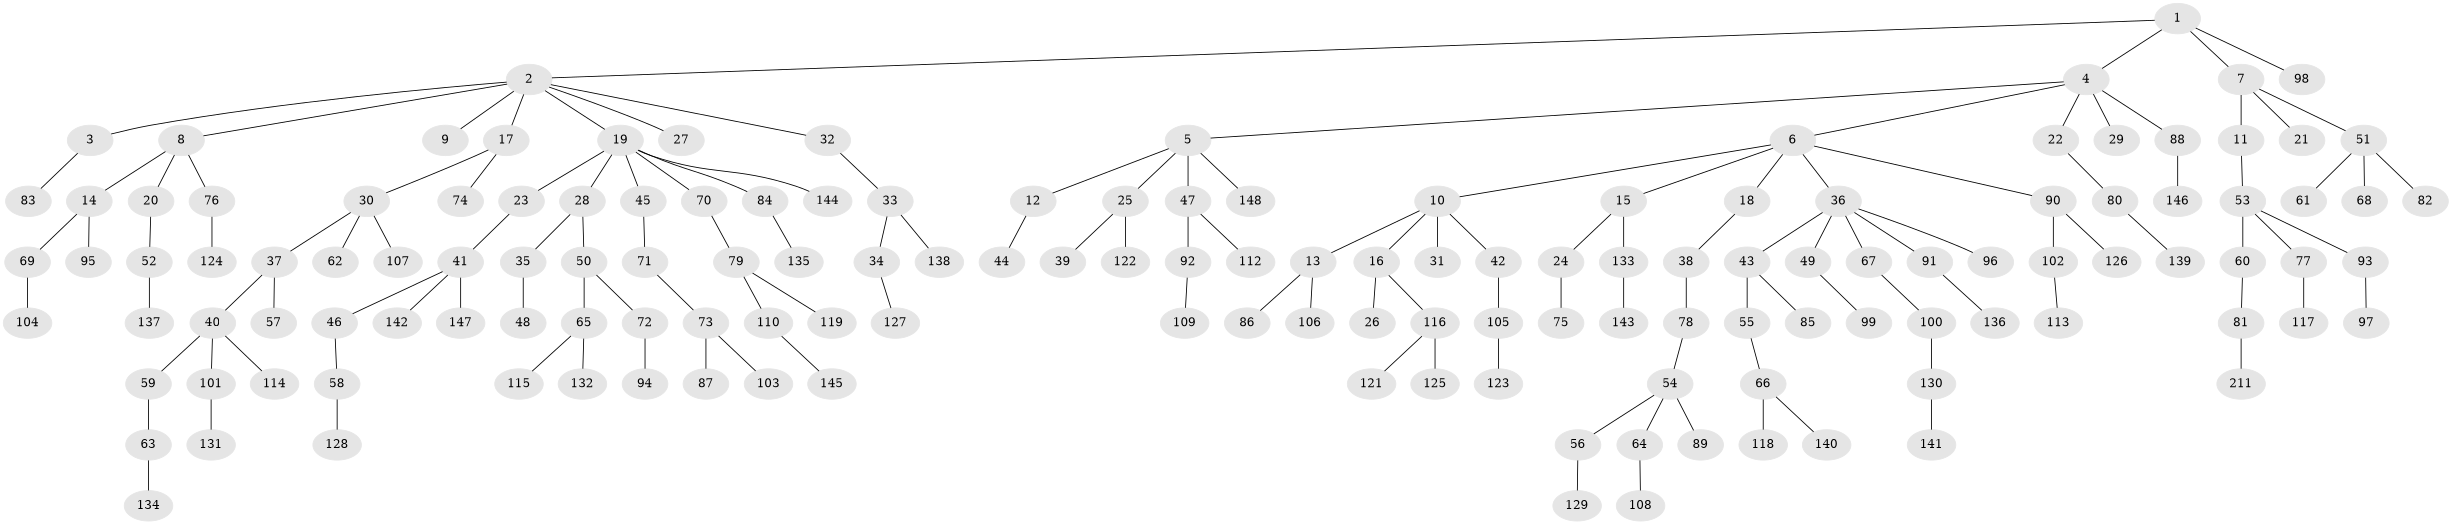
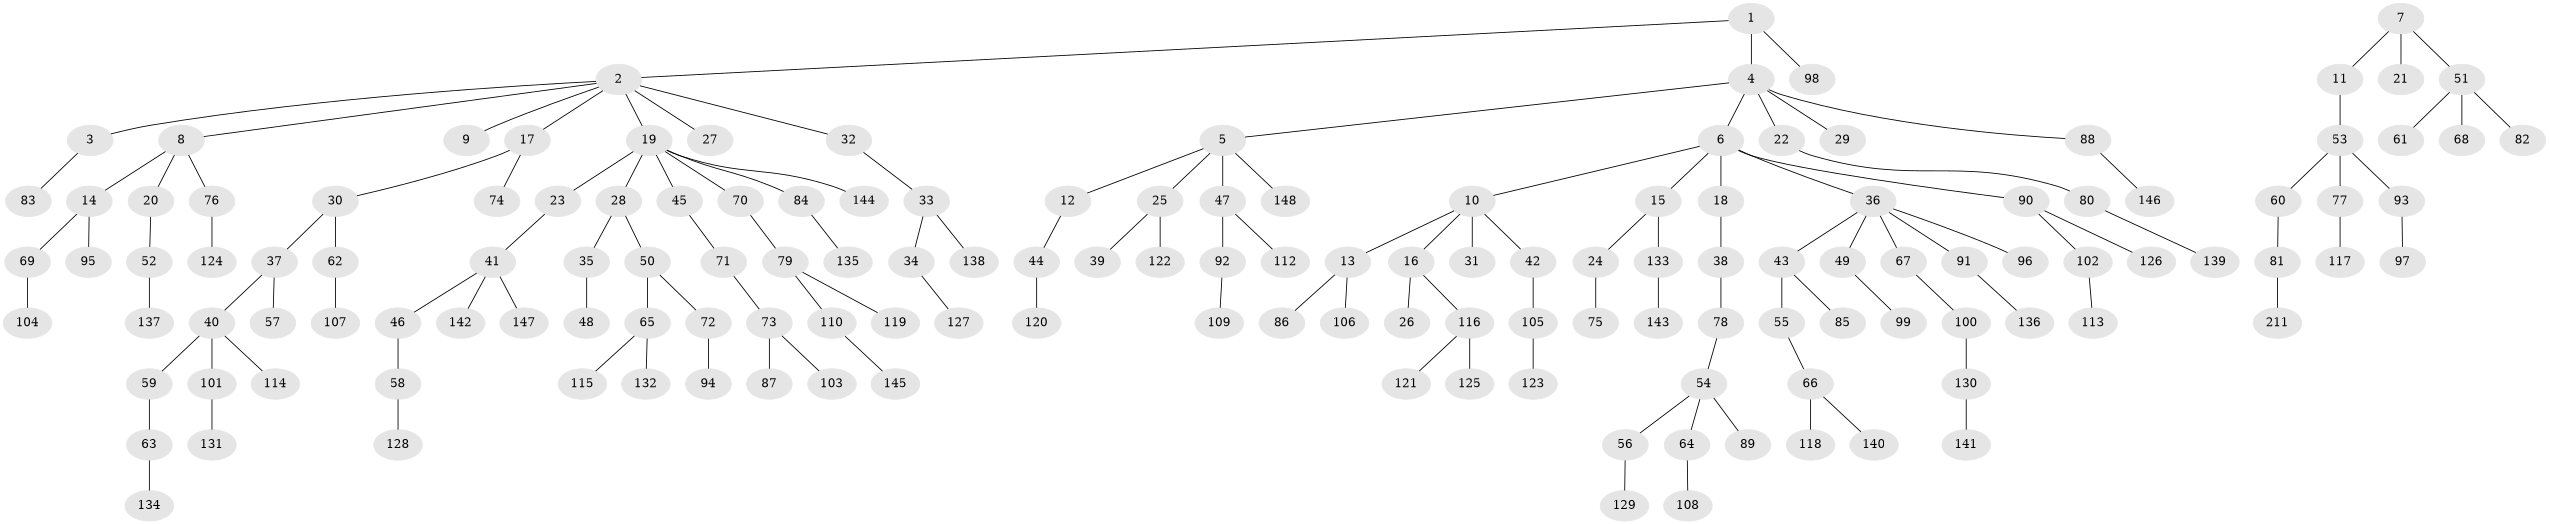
  graph {
    node [color=gray90 style=filled]
    1
    2
    4
    7
    98
    3
    8
    9
    17
    19
    27
    32
    5
    6
    22
    29
    88
    11
    21
    51
    83
    14
    20
    76
    30
    74
    23
    28
    45
    70
    84
    144
    33
    12
    25
    47
    148
    10
    15
    18
    36
    90
    80
    146
    44
    39
    122
    92
    112
    13
    16
    31
    42
    24
    133
    38
    43
    49
    67
    91
    96
    102
    126
    53
    61
    68
    82
    69
    95
    52
    124
    86
    106
    26
    116
    105
    60
    77
    93
+   120
    104
    75
    143
    121
    125
    37
    62
    78
    41
    35
    50
    71
    79
    135
    137
    139
    46
    142
    147
    48
    65
    72
    40
    57
    107
    34
    138
    127
    55
    85
    99
    100
    136
    59
    101
    114
    54
    56
    64
    89
    63
    131
    58
    123
    66
    73
    128
    109
    115
    132
    94
    81
    117
    97
    129
    108
    118
    140
    134
    n140 [label=211]
    130
    110
    119
    87
    103
    145
    113
    141
    1 -- 2
    1 -- 4
-   1 -- 7
    1 -- 98
    2 -- 3
    2 -- 8
    2 -- 9
    2 -- 17
    2 -- 19
    2 -- 27
    2 -- 32
    4 -- 5
    4 -- 6
    4 -- 22
    4 -- 29
    4 -- 88
    7 -- 11
    7 -- 21
    7 -- 51
    3 -- 83
    8 -- 14
    8 -- 20
    8 -- 76
    17 -- 30
    17 -- 74
    19 -- 23
    19 -- 28
    19 -- 45
    19 -- 70
    19 -- 84
    19 -- 144
    32 -- 33
    5 -- 12
    5 -- 25
    5 -- 47
    5 -- 148
    6 -- 10
    6 -- 15
    6 -- 18
    6 -- 36
    6 -- 90
    22 -- 80
    88 -- 146
    11 -- 53
    51 -- 61
    51 -- 68
    51 -- 82
    14 -- 69
    14 -- 95
    20 -- 52
    76 -- 124
    30 -- 37
    30 -- 62
    23 -- 41
    28 -- 35
    28 -- 50
    45 -- 71
    70 -- 79
    84 -- 135
    33 -- 34
    33 -- 138
    12 -- 44
    25 -- 39
    25 -- 122
    47 -- 92
    47 -- 112
    10 -- 13
    10 -- 16
    10 -- 31
    10 -- 42
    15 -- 24
    15 -- 133
    18 -- 38
    36 -- 43
    36 -- 49
    36 -- 67
    36 -- 91
    36 -- 96
    90 -- 102
    90 -- 126
    80 -- 139
+   44 -- 120
    92 -- 109
    13 -- 86
    13 -- 106
    16 -- 26
    16 -- 116
    42 -- 105
    24 -- 75
    133 -- 143
    38 -- 78
    43 -- 55
    43 -- 85
    49 -- 99
    67 -- 100
    91 -- 136
    102 -- 113
    53 -- 60
    53 -- 77
    53 -- 93
    69 -- 104
    52 -- 137
    116 -- 121
    116 -- 125
    105 -- 123
    60 -- 81
    77 -- 117
    93 -- 97
    37 -- 40
    37 -- 57
-   30 -- 107
+   62 -- 107
    78 -- 54
    41 -- 46
    41 -- 142
    41 -- 147
    35 -- 48
    50 -- 65
    50 -- 72
    71 -- 73
    79 -- 110
    79 -- 119
    46 -- 58
    65 -- 115
    65 -- 132
    72 -- 94
    40 -- 59
    40 -- 101
    40 -- 114
    34 -- 127
    55 -- 66
    100 -- 130
    59 -- 63
    101 -- 131
    54 -- 56
    54 -- 64
    54 -- 89
    56 -- 129
    64 -- 108
    63 -- 134
    58 -- 128
    66 -- 118
    66 -- 140
    73 -- 87
    73 -- 103
    81 -- n140
    130 -- 141
    110 -- 145
  }
